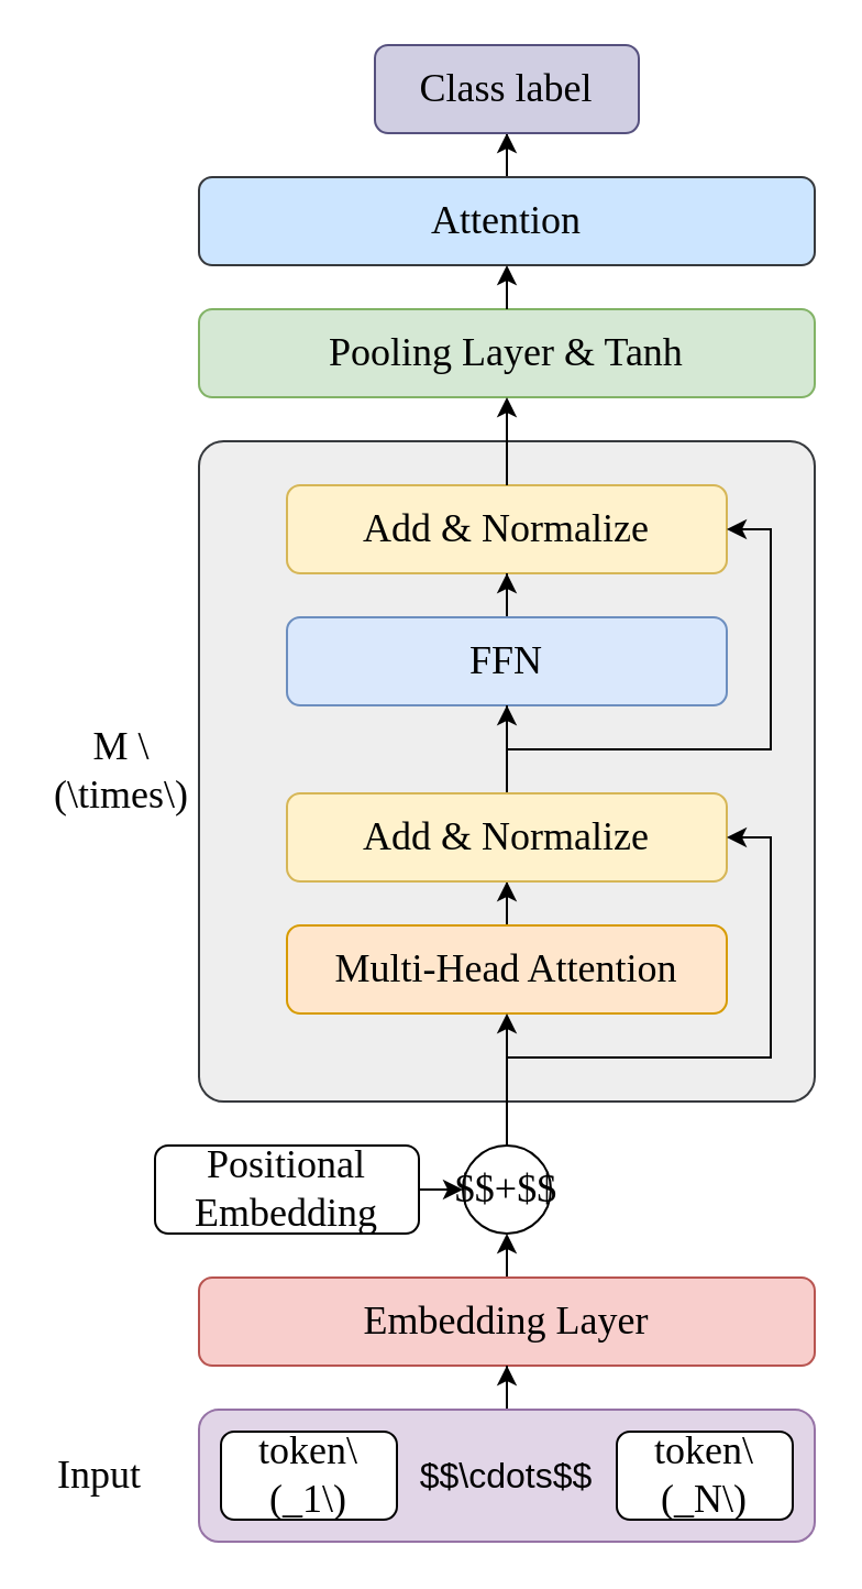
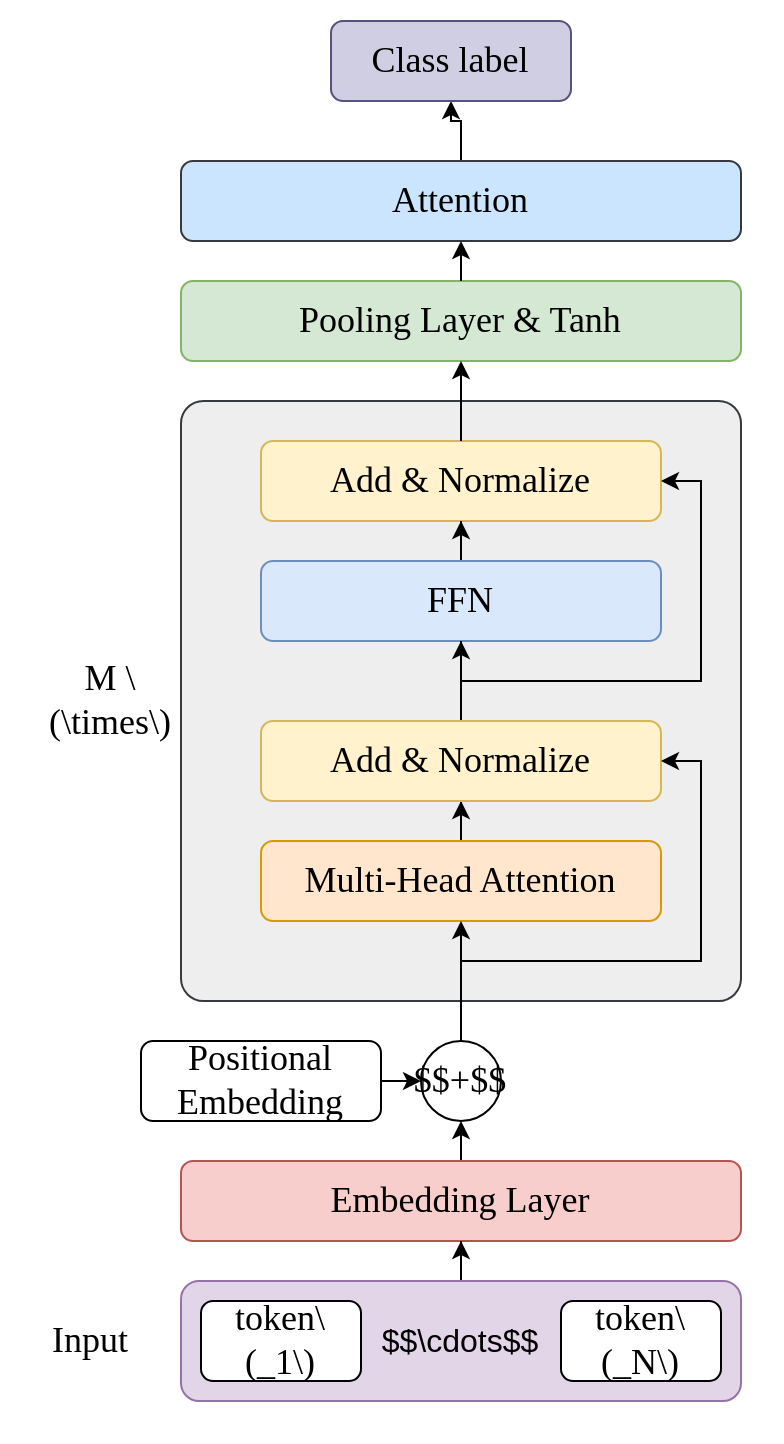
  <mxCell id="0" />
  <mxCell id="1" parent="0" />
  <mxCell id="2" style="edgeStyle=orthogonalEdgeStyle;rounded=0;orthogonalLoop=1;jettySize=auto;html=1;exitX=0.5;exitY=0;exitDx=0;exitDy=0;entryX=0.5;entryY=1;entryDx=0;entryDy=0;fontFamily=Verdana;fontSize=24;" edge="1" parent="1" source="3" target="19"><mxGeometry relative="1" as="geometry" /></mxCell>
  <mxCell id="3" value="&lt;font style=&quot;font-size: 18px&quot; face=&quot;Verdana&quot;&gt;Embedding Layer&lt;br&gt;&lt;/font&gt;" style="rounded=1;whiteSpace=wrap;html=1;fillColor=#f8cecc;strokeColor=#b85450;" vertex="1" parent="1"><mxGeometry x="90" y="580" width="280" height="40" as="geometry" /></mxCell>
  <mxCell id="4" style="edgeStyle=orthogonalEdgeStyle;rounded=0;orthogonalLoop=1;jettySize=auto;html=1;exitX=1;exitY=0.5;exitDx=0;exitDy=0;entryX=0;entryY=0.5;entryDx=0;entryDy=0;fontFamily=Verdana;fontSize=24;" edge="1" parent="1" source="5" target="19"><mxGeometry relative="1" as="geometry" /></mxCell>
  <mxCell id="5" value="&lt;font style=&quot;font-size: 18px&quot; face=&quot;Verdana&quot;&gt;Positional Embedding&lt;/font&gt;" style="rounded=1;whiteSpace=wrap;html=1;" vertex="1" parent="1"><mxGeometry x="70" y="520" width="120" height="40" as="geometry" /></mxCell>
  <mxCell id="6" value="&lt;p style=&quot;line-height: 1.2&quot;&gt;&lt;br&gt;&lt;/p&gt;" style="rounded=1;whiteSpace=wrap;html=1;arcSize=4;fillColor=#eeeeee;strokeColor=#36393d;" vertex="1" parent="1"><mxGeometry x="90" y="200" width="280" height="300" as="geometry" /></mxCell>
  <mxCell id="7" value="" style="edgeStyle=orthogonalEdgeStyle;rounded=0;orthogonalLoop=1;jettySize=auto;html=1;fontFamily=Verdana;fontSize=24;" edge="1" parent="1" source="8" target="10"><mxGeometry relative="1" as="geometry" /></mxCell>
  <mxCell id="8" value="&lt;font style=&quot;font-size: 18px&quot; face=&quot;Verdana&quot;&gt;Multi-Head Attention&lt;/font&gt;" style="rounded=1;whiteSpace=wrap;html=1;fillColor=#ffe6cc;strokeColor=#d79b00;" vertex="1" parent="1"><mxGeometry x="130" y="420" width="200" height="40" as="geometry" /></mxCell>
  <mxCell id="9" value="" style="edgeStyle=orthogonalEdgeStyle;rounded=0;orthogonalLoop=1;jettySize=auto;html=1;fontFamily=Verdana;fontSize=24;" edge="1" parent="1" source="10" target="13"><mxGeometry relative="1" as="geometry" /></mxCell>
  <mxCell id="10" value="&lt;font style=&quot;font-size: 18px&quot; face=&quot;Verdana&quot;&gt;Add &amp;amp; Normalize&lt;/font&gt;" style="rounded=1;whiteSpace=wrap;html=1;fillColor=#fff2cc;strokeColor=#d6b656;" vertex="1" parent="1"><mxGeometry x="130" y="360" width="200" height="40" as="geometry" /></mxCell>
  <mxCell id="11" value="&lt;font style=&quot;font-size: 18px&quot; face=&quot;Verdana&quot;&gt;Add &amp;amp; Normalize&lt;/font&gt;" style="rounded=1;whiteSpace=wrap;html=1;fillColor=#fff2cc;strokeColor=#d6b656;" vertex="1" parent="1"><mxGeometry x="130" y="220" width="200" height="40" as="geometry" /></mxCell>
  <mxCell id="12" value="" style="edgeStyle=orthogonalEdgeStyle;rounded=0;orthogonalLoop=1;jettySize=auto;html=1;fontFamily=Verdana;fontSize=24;" edge="1" parent="1" source="13" target="11"><mxGeometry relative="1" as="geometry" /></mxCell>
  <mxCell id="13" value="&lt;font style=&quot;font-size: 18px&quot; face=&quot;Verdana&quot;&gt;FFN&lt;/font&gt;" style="rounded=1;whiteSpace=wrap;html=1;fillColor=#dae8fc;strokeColor=#6c8ebf;" vertex="1" parent="1"><mxGeometry x="130" y="280" width="200" height="40" as="geometry" /></mxCell>
  <mxCell id="14" value="" style="edgeStyle=orthogonalEdgeStyle;rounded=0;orthogonalLoop=1;jettySize=auto;html=1;fontFamily=Verdana;fontSize=18;" edge="1" parent="1" source="15" target="3"><mxGeometry relative="1" as="geometry" /></mxCell>
  <mxCell id="15" value="&lt;font size=&quot;3&quot;&gt;$$\cdots$$&lt;/font&gt;" style="rounded=1;whiteSpace=wrap;html=1;fillColor=#e1d5e7;strokeColor=#9673a6;" vertex="1" parent="1"><mxGeometry x="90" y="640" width="280" height="60" as="geometry" /></mxCell>
  <mxCell id="16" value="&lt;font style=&quot;font-size: 18px&quot; face=&quot;Verdana&quot;&gt;token\(_1\)&lt;/font&gt;" style="rounded=1;whiteSpace=wrap;html=1;" vertex="1" parent="1"><mxGeometry x="100" y="650" width="80" height="40" as="geometry" /></mxCell>
  <mxCell id="17" value="&lt;font style=&quot;font-size: 18px&quot; face=&quot;Verdana&quot;&gt;token\(_N\)&lt;/font&gt;" style="rounded=1;whiteSpace=wrap;html=1;" vertex="1" parent="1"><mxGeometry x="280" y="650" width="80" height="40" as="geometry" /></mxCell>
  <mxCell id="18" style="edgeStyle=orthogonalEdgeStyle;rounded=0;orthogonalLoop=1;jettySize=auto;html=1;exitX=0.5;exitY=0;exitDx=0;exitDy=0;entryX=0.5;entryY=1;entryDx=0;entryDy=0;fontFamily=Verdana;fontSize=24;" edge="1" parent="1" source="19" target="8"><mxGeometry relative="1" as="geometry" /></mxCell>
  <mxCell id="19" value="$$+$$" style="ellipse;whiteSpace=wrap;html=1;aspect=fixed;fontFamily=Verdana;fontSize=18;" vertex="1" parent="1"><mxGeometry x="210" y="520" width="40" height="40" as="geometry" /></mxCell>
  <mxCell id="20" value="" style="endArrow=classic;html=1;rounded=0;fontFamily=Verdana;fontSize=24;edgeStyle=orthogonalEdgeStyle;entryX=1;entryY=0.5;entryDx=0;entryDy=0;" edge="1" parent="1" target="10"><mxGeometry width="50" height="50" relative="1" as="geometry"><mxPoint x="230" y="480" as="sourcePoint" /><mxPoint x="280" y="430" as="targetPoint" /><Array as="points"><mxPoint x="350" y="480" /><mxPoint x="350" y="380" /></Array></mxGeometry></mxCell>
  <mxCell id="21" value="" style="endArrow=classic;html=1;rounded=0;fontFamily=Verdana;fontSize=24;edgeStyle=orthogonalEdgeStyle;entryX=1;entryY=0.5;entryDx=0;entryDy=0;" edge="1" parent="1" target="11"><mxGeometry width="50" height="50" relative="1" as="geometry"><mxPoint x="230" y="320" as="sourcePoint" /><mxPoint x="330" y="200" as="targetPoint" /><Array as="points"><mxPoint x="230" y="340" /><mxPoint x="350" y="340" /><mxPoint x="350" y="240" /></Array></mxGeometry></mxCell>
  <mxCell id="22" value="&lt;font style=&quot;font-size: 18px&quot; face=&quot;Verdana&quot;&gt;Pooling Layer &amp;amp; Tanh&lt;br&gt;&lt;/font&gt;" style="rounded=1;whiteSpace=wrap;html=1;fillColor=#d5e8d4;strokeColor=#82b366;" vertex="1" parent="1"><mxGeometry x="90" y="140" width="280" height="40" as="geometry" /></mxCell>
  <mxCell id="23" value="" style="edgeStyle=orthogonalEdgeStyle;rounded=0;orthogonalLoop=1;jettySize=auto;html=1;fontFamily=Verdana;fontSize=24;" edge="1" parent="1" source="24" target="25"><mxGeometry relative="1" as="geometry" /></mxCell>
  <mxCell id="24" value="&lt;font style=&quot;font-size: 18px&quot; face=&quot;Verdana&quot;&gt;Attention&lt;br&gt;&lt;/font&gt;" style="rounded=1;whiteSpace=wrap;html=1;fillColor=#cce5ff;strokeColor=#36393d;" vertex="1" parent="1"><mxGeometry x="90" y="80" width="280" height="40" as="geometry" /></mxCell>
- <mxCell id="25" value="&lt;font style=&quot;font-size: 18px&quot; face=&quot;Verdana&quot;&gt;Class label&lt;br&gt;&lt;/font&gt;" style="rounded=1;whiteSpace=wrap;html=1;fillColor=#d0cee2;strokeColor=#56517e;" vertex="1" parent="1"><mxGeometry x="170" y="20" width="120" height="40" as="geometry" /></mxCell>
+ <mxCell id="25" value="&lt;font style=&quot;font-size: 18px&quot; face=&quot;Verdana&quot;&gt;Class label&lt;br&gt;&lt;/font&gt;" style="rounded=1;whiteSpace=wrap;html=1;fillColor=#d0cee2;strokeColor=#56517e;" vertex="1" parent="1"><mxGeometry x="165" y="10" width="120" height="40" as="geometry" /></mxCell>
  <mxCell id="26" value="" style="endArrow=classic;html=1;rounded=0;fontFamily=Verdana;fontSize=24;exitX=0.5;exitY=0;exitDx=0;exitDy=0;entryX=0.5;entryY=1;entryDx=0;entryDy=0;" edge="1" parent="1" source="11" target="22"><mxGeometry width="50" height="50" relative="1" as="geometry"><mxPoint x="490" y="200" as="sourcePoint" /><mxPoint x="540" y="150" as="targetPoint" /></mxGeometry></mxCell>
  <mxCell id="27" value="" style="endArrow=classic;html=1;rounded=0;fontFamily=Verdana;fontSize=24;exitX=0.5;exitY=0;exitDx=0;exitDy=0;entryX=0.5;entryY=1;entryDx=0;entryDy=0;" edge="1" parent="1" source="22" target="24"><mxGeometry width="50" height="50" relative="1" as="geometry"><mxPoint x="510" y="200" as="sourcePoint" /><mxPoint x="560" y="150" as="targetPoint" /></mxGeometry></mxCell>
  <mxCell id="28" value="&lt;font style=&quot;font-size: 18px&quot; face=&quot;Verdana&quot;&gt;M \(\times\)&lt;br&gt;&lt;/font&gt;" style="rounded=1;whiteSpace=wrap;html=1;strokeColor=none;" vertex="1" parent="1"><mxGeometry x="30" y="330" width="50" height="40" as="geometry" /></mxCell>
  <mxCell id="29" value="&lt;font style=&quot;font-size: 18px&quot; face=&quot;Verdana&quot;&gt;Input&lt;br&gt;&lt;/font&gt;" style="rounded=1;whiteSpace=wrap;html=1;strokeColor=none;" vertex="1" parent="1"><mxGeometry x="20" y="650" width="50" height="40" as="geometry" /></mxCell>
